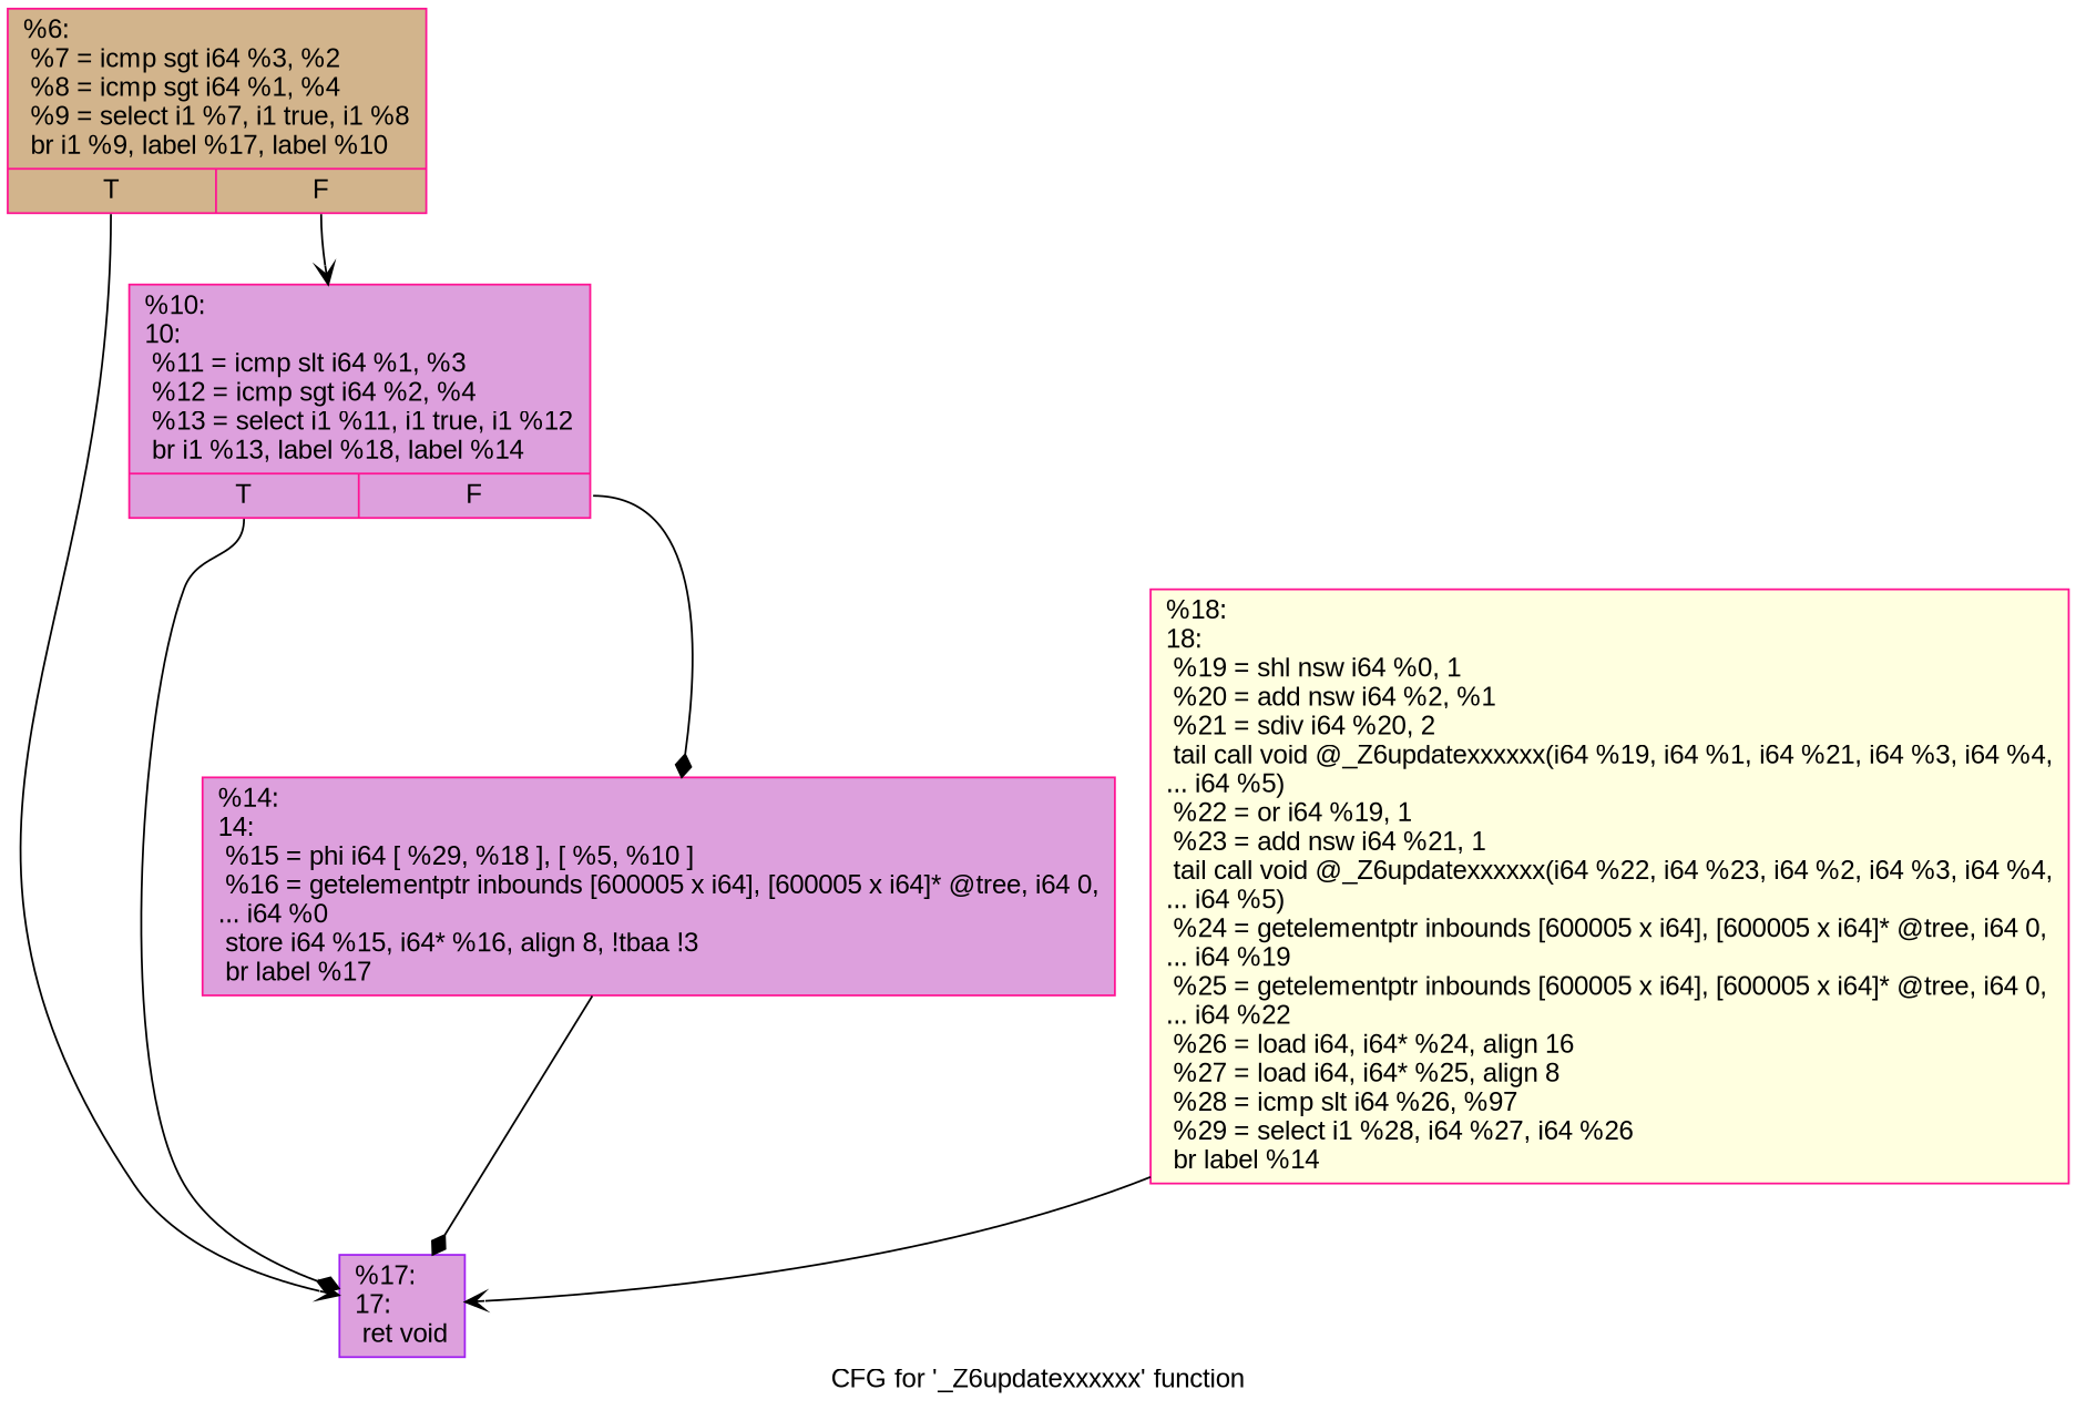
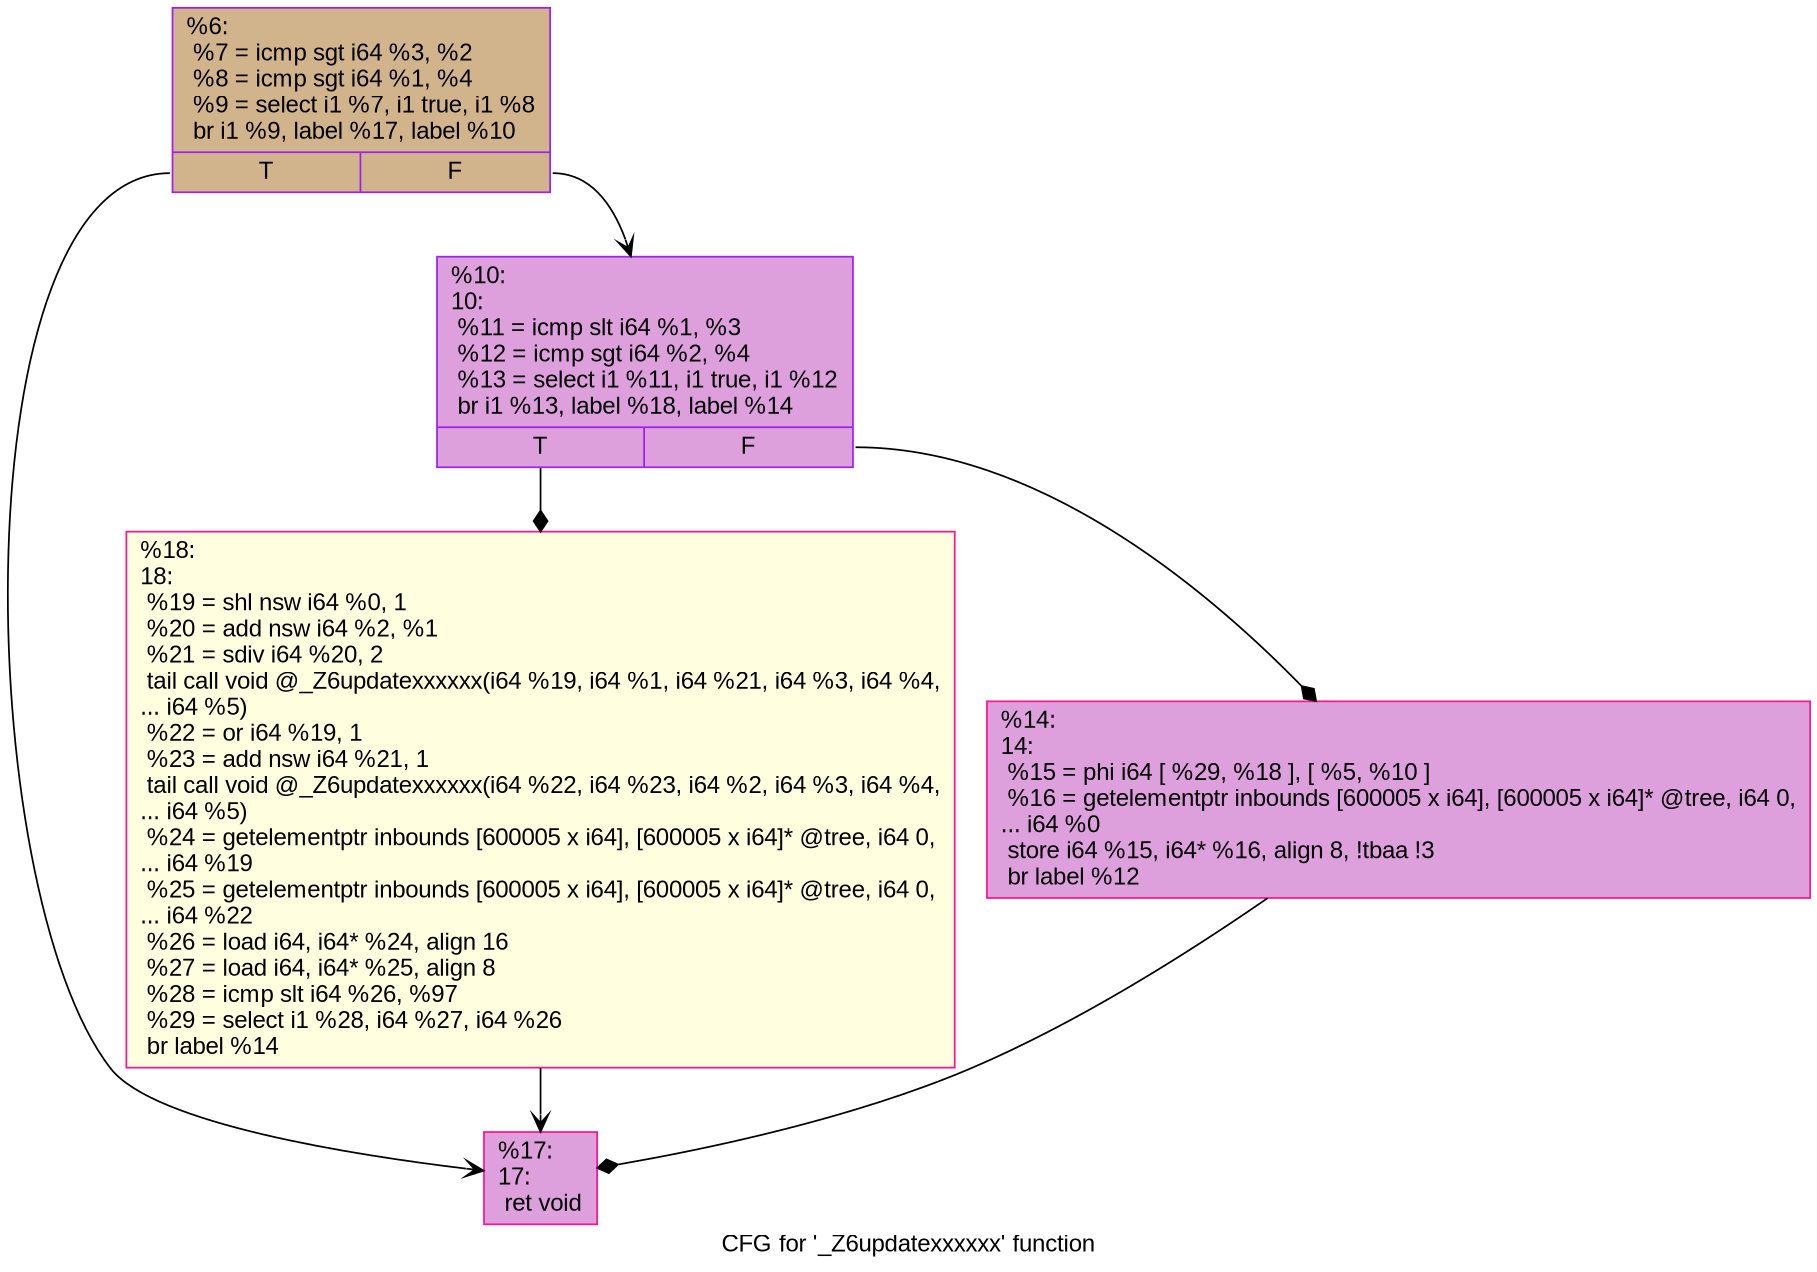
  digraph {
    fontname="Liberation Sans"
    label="CFG for '_Z6updatexxxxxx' function"
    node [color=purple fillcolor=plum fontname="Liberation Sans" shape=record style=filled]
    edge [arrowhead=vee fontname="Liberation Sans"]
-   n1 [color=deeppink fillcolor=tan label="{%6:\l  %7 = icmp sgt i64 %3, %2\l  %8 = icmp sgt i64 %1, %4\l  %9 = select i1 %7, i1 true, i1 %8\l  br i1 %9, label %17, label %10\l|{<s0>T|<s1>F}}"]
-   n2 [label="{%17:\l17:                                               \l  ret void\l}"]
-   n3 [color=deeppink label="{%10:\l10:                                               \l  %11 = icmp slt i64 %1, %3\l  %12 = icmp sgt i64 %2, %4\l  %13 = select i1 %11, i1 true, i1 %12\l  br i1 %13, label %18, label %14\l|{<s0>T|<s1>F}}"]
+   n1 [fillcolor=tan label="{%6:\l  %7 = icmp sgt i64 %3, %2\l  %8 = icmp sgt i64 %1, %4\l  %9 = select i1 %7, i1 true, i1 %8\l  br i1 %9, label %17, label %10\l|{<s0>T|<s1>F}}"]
+   n2 [color=deeppink label="{%17:\l17:                                               \l  ret void\l}"]
+   n3 [label="{%10:\l10:                                               \l  %11 = icmp slt i64 %1, %3\l  %12 = icmp sgt i64 %2, %4\l  %13 = select i1 %11, i1 true, i1 %12\l  br i1 %13, label %18, label %14\l|{<s0>T|<s1>F}}"]
    n4 [color=deeppink fillcolor=lightyellow label="{%18:\l18:                                               \l  %19 = shl nsw i64 %0, 1\l  %20 = add nsw i64 %2, %1\l  %21 = sdiv i64 %20, 2\l  tail call void @_Z6updatexxxxxx(i64 %19, i64 %1, i64 %21, i64 %3, i64 %4,\l... i64 %5)\l  %22 = or i64 %19, 1\l  %23 = add nsw i64 %21, 1\l  tail call void @_Z6updatexxxxxx(i64 %22, i64 %23, i64 %2, i64 %3, i64 %4,\l... i64 %5)\l  %24 = getelementptr inbounds [600005 x i64], [600005 x i64]* @tree, i64 0,\l... i64 %19\l  %25 = getelementptr inbounds [600005 x i64], [600005 x i64]* @tree, i64 0,\l... i64 %22\l  %26 = load i64, i64* %24, align 16\l  %27 = load i64, i64* %25, align 8\l  %28 = icmp slt i64 %26, %97\l  %29 = select i1 %28, i64 %27, i64 %26\l  br label %14\l}"]
-   n5 [color=deeppink label="{%14:\l14:                                               \l  %15 = phi i64 [ %29, %18 ], [ %5, %10 ]\l  %16 = getelementptr inbounds [600005 x i64], [600005 x i64]* @tree, i64 0,\l... i64 %0\l  store i64 %15, i64* %16, align 8, !tbaa !3\l  br label %17\l}"]
+   n5 [color=deeppink label="{%14:\l14:                                               \l  %15 = phi i64 [ %29, %18 ], [ %5, %10 ]\l  %16 = getelementptr inbounds [600005 x i64], [600005 x i64]* @tree, i64 0,\l... i64 %0\l  store i64 %15, i64* %16, align 8, !tbaa !3\l  br label %12\l}"]
    n1 -> n2 [tailport=s0]
    n1 -> n3 [tailport=s1]
-   n3 -> n2 [arrowhead=diamond tailport=s0]
+   n3 -> n4 [arrowhead=diamond tailport=s0]
    n3 -> n5 [arrowhead=diamond tailport=s1]
    n4 -> n2
    n5 -> n2 [arrowhead=diamond]
  }
